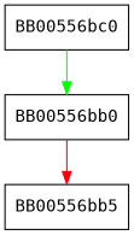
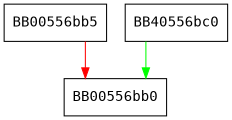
  digraph {
    fontname="DejaVu Sans Mono"
    splines=ortho
    node [fontname="DejaVu Sans Mono" shape=box]
    edge [fontname="DejaVu Sans Mono"]
    BB00556bb0
    BB00556bb5
-   BB00556bc0
-   BB00556bb0 -> BB00556bb5 [color=red]
+   BB00556bc0 [label=BB40556bc0]
+   BB00556bb5 -> BB00556bb0 [color=red]
    BB00556bc0 -> BB00556bb0 [color=green]
  }
